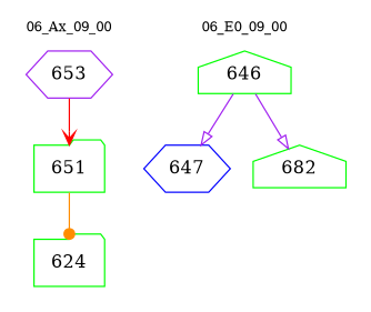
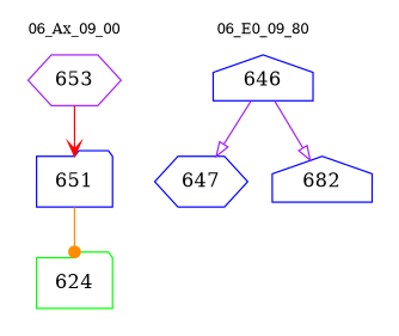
  digraph {
    node [color=blue shape=folder]
    edge [arrowhead=onormal color=purple]
-   n1 [color=green label=651]
+   n1 [label=651]
    n2 [color=purple label=653 shape=hexagon]
    n3 [color=green label=624]
-   n4 [color=green label=646 shape=house]
+   n4 [label=646 shape=house]
    n5 [label=647 shape=hexagon]
-   n6 [color=green label=682 shape=house]
+   n6 [label=682 shape=house]
    subgraph cluster_1 {
      color=white
      fontsize=10
      label="06_Ax_09_00"
      n1
      n2
      n3
    }
    subgraph cluster_2 {
      color=white
      fontsize=10
-     label="06_E0_09_00"
+     label="06_E0_09_80"
      n4
      n5
      n6
    }
    n1 -> n3 [arrowhead=dot color=darkorange]
    n2 -> n1 [arrowhead=vee color=red]
    n4 -> n5
    n4 -> n6
  }
